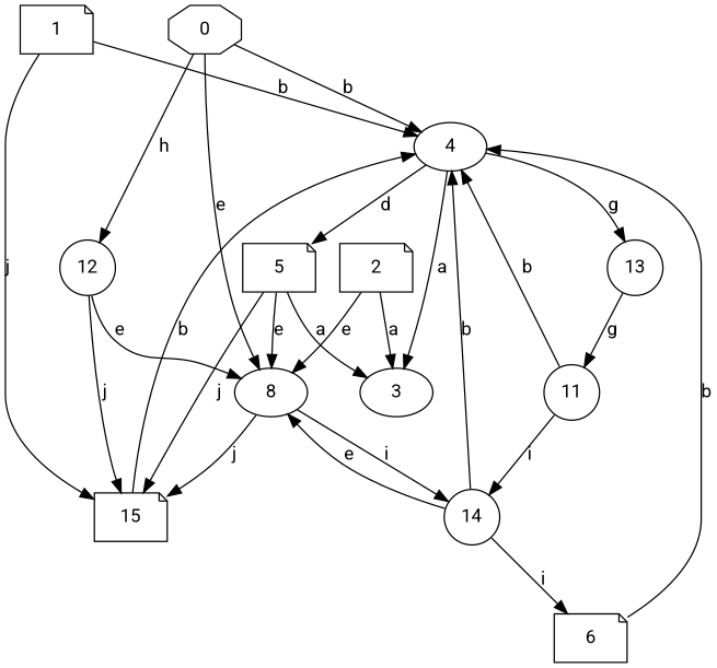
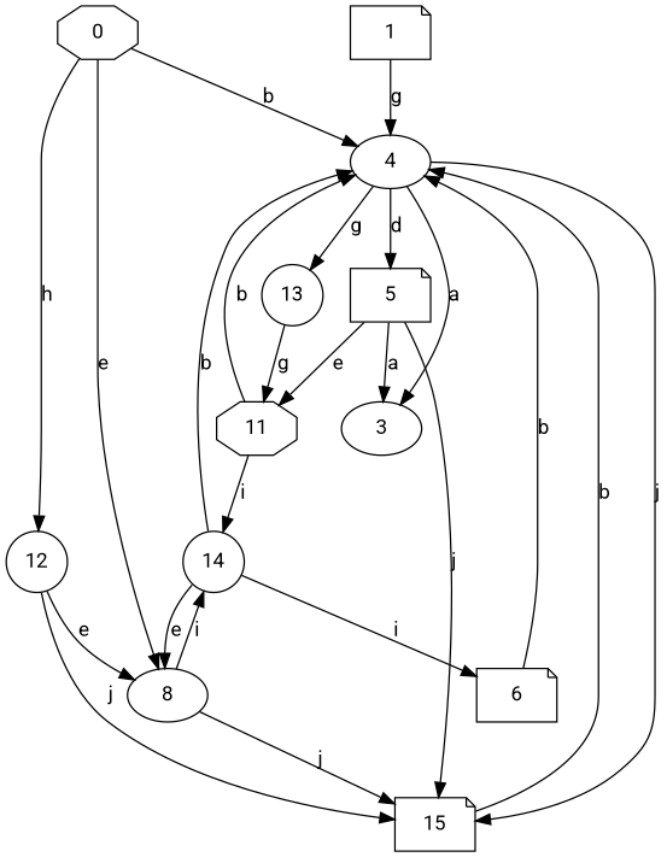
  strict digraph {
    fontname=Roboto
    node [fontname=Roboto shape=note]
    edge [fontname=Roboto]
    0 [shape=octagon]
    4 [shape=ellipse]
    8 [shape=ellipse]
    12 [shape=circle]
    3 [shape=ellipse]
    5
    13 [shape=circle]
    15
    14 [shape=circle]
-   2
-   11 [shape=circle]
+   11 [shape=octagon]
    6
    1
    0 -> 4 [label=b]
    0 -> 8 [label=e]
    0 -> 12 [label=h]
    4 -> 3 [label=a]
    4 -> 5 [label=d]
    4 -> 13 [label=g]
-   1 -> 15 [label=j]
+   4 -> 15 [label=j]
    8 -> 15 [label=j]
    8 -> 14 [label=i]
    12 -> 8 [label=e]
    12 -> 15 [label=j]
-   5 -> 8 [label=e]
+   5 -> 11 [label=e]
    5 -> 3 [label=a]
    5 -> 15 [label=j]
    13 -> 11 [label=g]
    15 -> 4 [label=b]
    14 -> 4 [label=b]
    14 -> 8 [label=e]
    14 -> 6 [label=i]
-   2 -> 8 [label=e]
-   2 -> 3 [label=a]
    11 -> 4 [label=b]
    11 -> 14 [label=i]
    6 -> 4 [label=b]
-   1 -> 4 [label=b]
+   1 -> 4 [label=g]
  }
